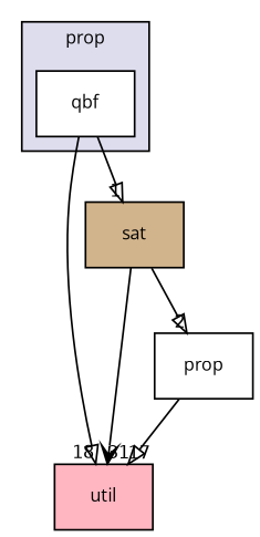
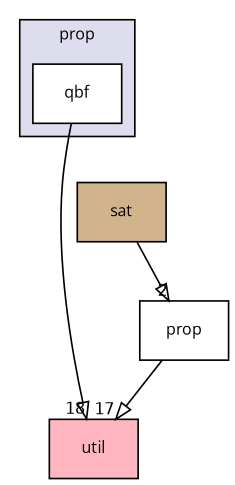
  digraph {
    compound=true
    fontname="Open Sans"
    node [fillcolor=white fontname="Open Sans" fontsize=10 shape=box style=filled]
    edge [arrowhead=onormal fontname="Open Sans" labeldistance=1.5 labelfontname=Helvetica labelfontsize=10]
    n1 [label=qbf pencolor=black]
    n2 [fillcolor=lightpink label=util]
    n3 [fillcolor=tan label=sat]
    n4 [label=prop]
    subgraph cluster_1 {
      bgcolor="#ddddee"
      fontsize=10
      label=prop
      pencolor=black
      n1
    }
    n1 -> n2 [headlabel=18]
-   n1 -> n3 [headlabel=1]
-   n3 -> n2 [arrowhead=vee headlabel=31]
    n3 -> n4 [headlabel=2]
    n4 -> n2 [headlabel=17]
  }
